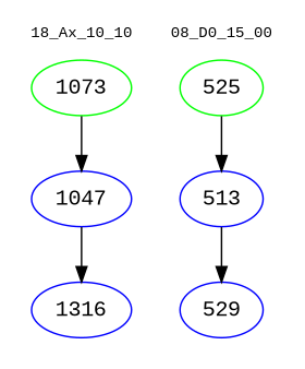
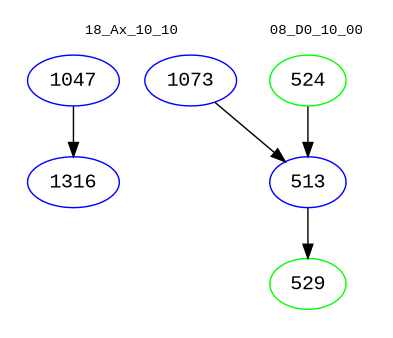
  digraph {
    fontname="Liberation Mono"
    node [color=blue fontname="Liberation Mono"]
    edge [color=black fontname="Liberation Mono"]
-   n1 [color=green label=1073]
+   n1 [label=1073]
    n2 [label=1047]
    n3 [label=1316]
-   n4 [color=green label=525]
+   n4 [color=green label=524]
    n5 [label=513]
-   n6 [label=529]
+   n6 [color=green label=529]
    subgraph cluster_1 {
      color=white
      fontsize=10
      label="18_Ax_10_10"
      n1
      n2
      n3
    }
    subgraph cluster_2 {
      color=white
      fontsize=10
-     label="08_D0_15_00"
+     label="08_D0_10_00"
      n4
      n5
      n6
    }
-   n1 -> n2
+   n1 -> n5
    n2 -> n3
    n4 -> n5
    n5 -> n6
  }
